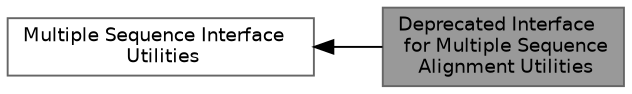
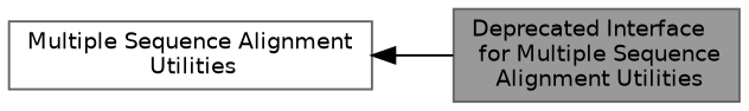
  digraph {
    rankdir=LR
    node [fontname=Helvetica fontsize=10 shape=box style=filled]
-   n1 [color=grey40 fillcolor=white height=0.2 label="Multiple Sequence Interface\l Utilities" width=0.4]
+   n1 [color=grey40 fillcolor=white height=0.2 label="Multiple Sequence Alignment\l Utilities" width=0.4]
    n2 [color=gray40 fillcolor=grey60 fontcolor=black height=0.2 label="Deprecated Interface\l for Multiple Sequence\l Alignment Utilities" width=0.4]
    n1 -> n2 [dir=back fontname=Helvetica fontsize=10 labelfontname=Helvetica labelfontsize=10 shape=plaintext style=solid]
  }
